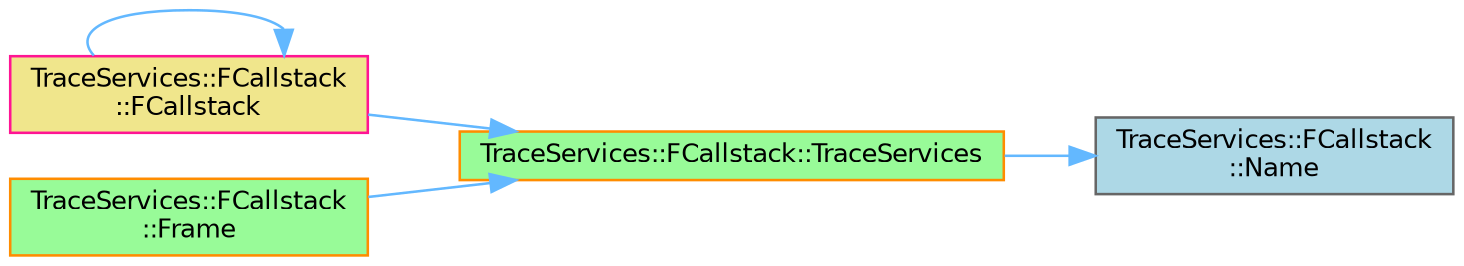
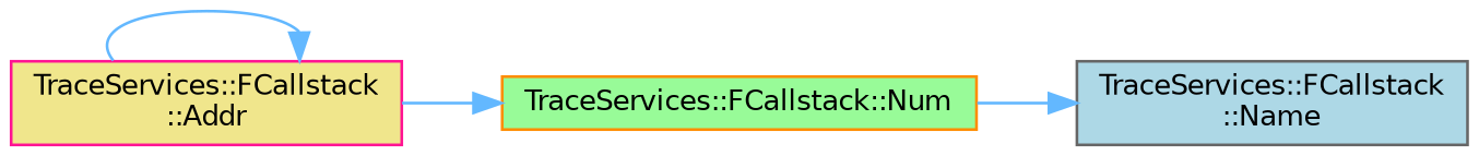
  digraph {
    rankdir=RL
    node [color=darkorange fillcolor=palegreen fontname=Helvetica fontsize=10 shape=box style=filled]
    edge [color=steelblue1 dir=back fontname=Helvetica fontsize=10 labelfontname=Helvetica labelfontsize=10 style=solid]
-   n1 [fontcolor=black height=0.2 label="TraceServices::FCallstack::TraceServices" width=0.4]
-   n2 [color=deeppink fillcolor=khaki height=0.2 label="TraceServices::FCallstack\l::FCallstack" width=0.4]
-   n3 [height=0.2 label="TraceServices::FCallstack\l::Frame" width=0.4]
+   n1 [fontcolor=black height=0.2 label="TraceServices::FCallstack::Num" width=0.4]
+   n2 [color=deeppink fillcolor=khaki height=0.2 label="TraceServices::FCallstack\l::Addr" width=0.4]
    n4 [color=gray40 fillcolor=lightblue height=0.2 label="TraceServices::FCallstack\l::Name" width=0.4]
    n1 -> n2
-   n1 -> n3
    n2 -> n2
    n4 -> n1
  }
